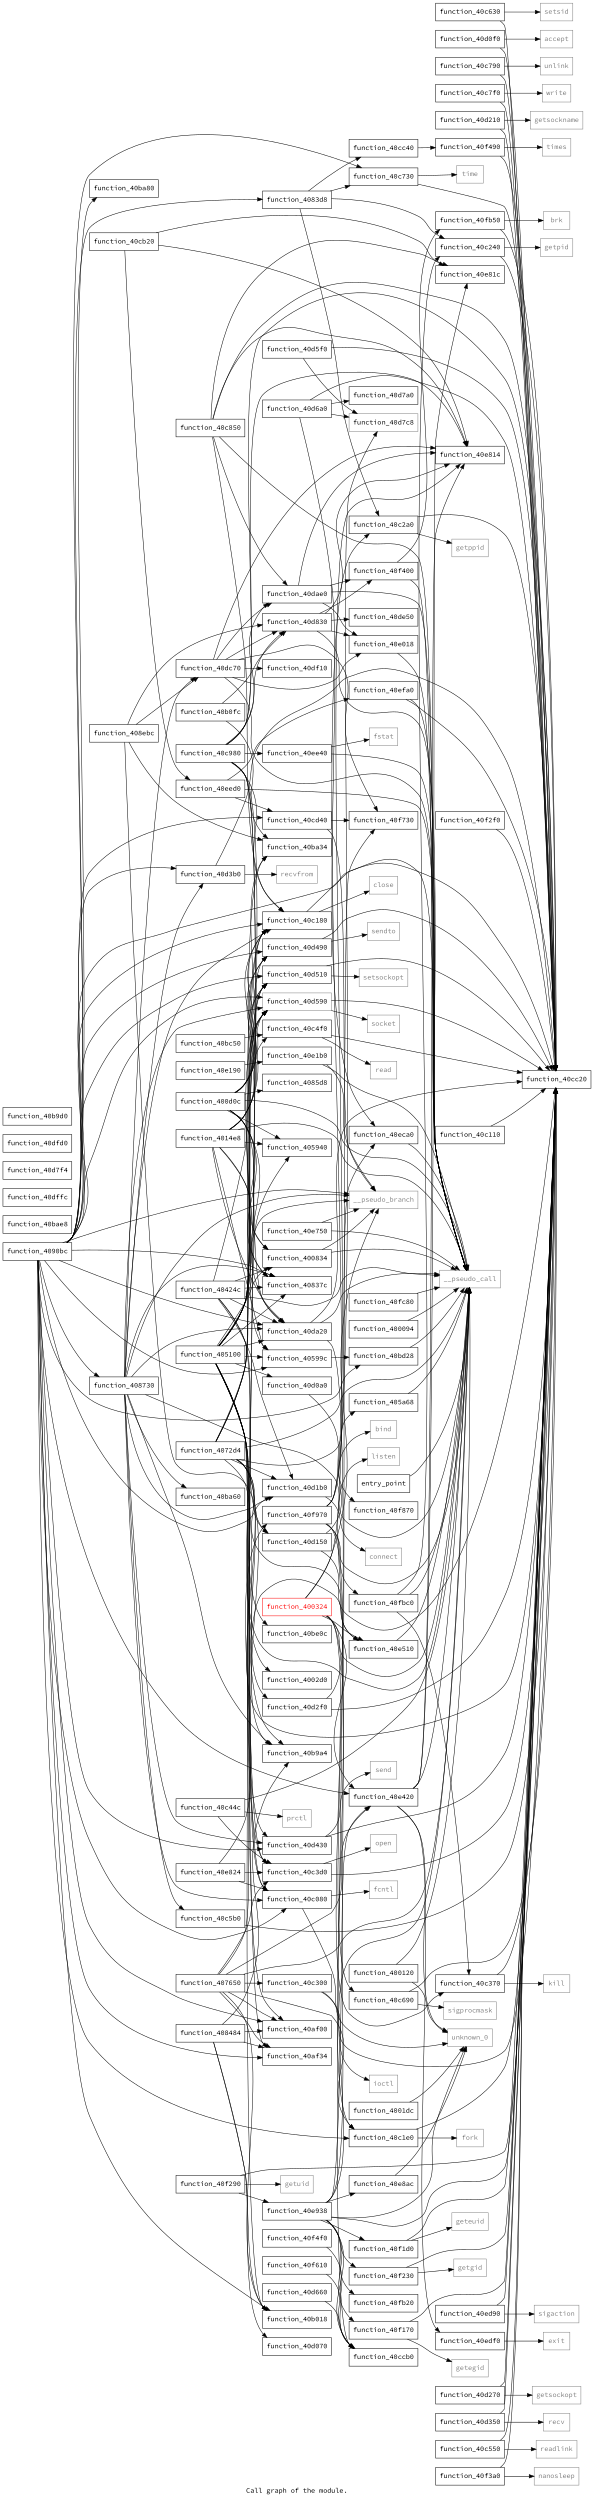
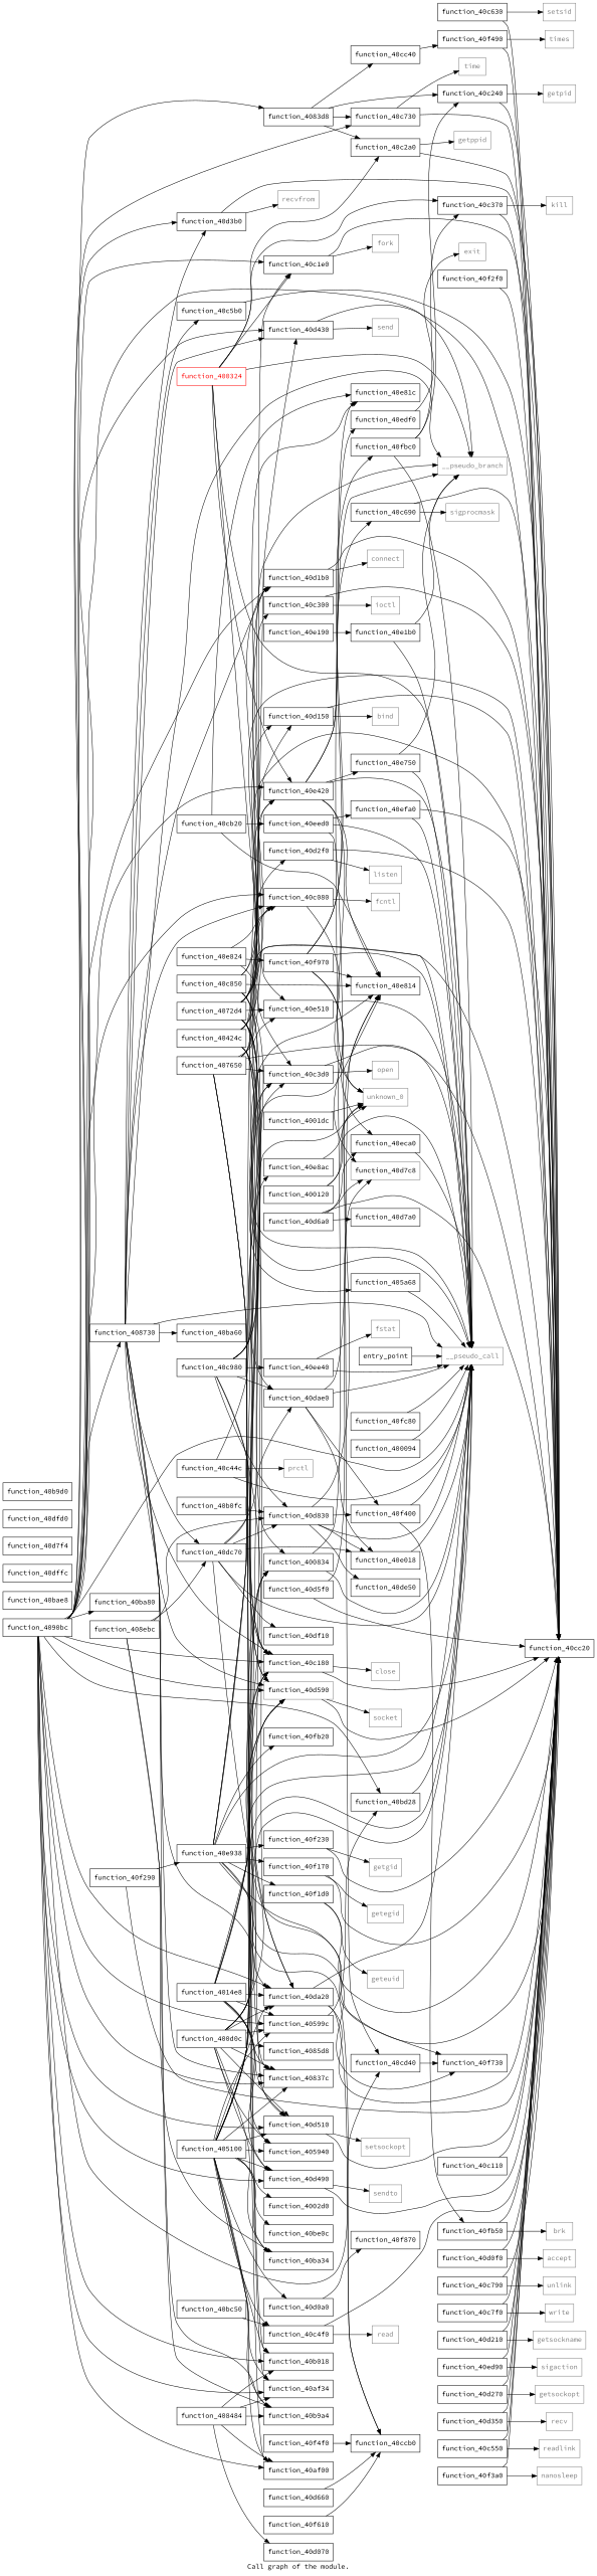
  digraph {
    fontname="Source Code Pro"
    label="Call graph of the module."
    rankdir=LR
    node [fontname="Source Code Pro" shape=record]
    edge [fontname="Source Code Pro"]
    n1 [label="{function_40c630}"]
    n2 [label="{function_40cc20}"]
    n3 [color=gray50 fontcolor=gray50 label="{setsid}"]
    n4 [label="{function_40efa0}"]
    n5 [color=gray50 fontcolor=gray50 label="{__pseudo_call}"]
    n6 [label="{function_40eed0}"]
    n7 [label="{function_40cd40}"]
    n8 [color=gray50 fontcolor=gray50 label="{__pseudo_branch}"]
    n9 [label="{function_40f730}"]
    n10 [label="{function_40ba80}"]
    n11 [label="{function_40bae8}"]
    n12 [label="{function_40edf0}"]
    n13 [color=gray50 fontcolor=gray50 label="{exit}"]
    n14 [label="{function_40bc50}"]
    n15 [label="{function_40c4f0}"]
    n16 [color=gray50 fontcolor=gray50 label="{read}"]
    n17 [label="{function_40bd28}"]
    n18 [label="{function_40be0c}"]
    n19 [label="{function_40c080}"]
    n20 [color=gray50 fontcolor=gray50 label="{unknown_0}"]
    n21 [color=gray50 fontcolor=gray50 label="{fcntl}"]
    n22 [label="{function_40c690}"]
    n23 [color=gray50 fontcolor=gray50 label="{sigprocmask}"]
    n24 [label="{function_40d0f0}"]
    n25 [color=gray50 fontcolor=gray50 label="{accept}"]
    n26 [label="{function_40dffc}"]
    n27 [label="{function_40d510}"]
    n28 [color=gray50 fontcolor=gray50 label="{setsockopt}"]
    n29 [label="{function_40c110}"]
    n30 [color=gray50 label="{function_40d590}"]
    n31 [color=gray50 fontcolor=gray50 label="{socket}"]
    n32 [label="{function_40d150}"]
    n33 [color=gray50 fontcolor=gray50 label="{bind}"]
    n34 [label="{function_40e018}"]
    n35 [label="{function_40c730}"]
    n36 [color=gray50 fontcolor=gray50 label="{time}"]
    n37 [label="{function_40d1b0}"]
    n38 [color=gray50 fontcolor=gray50 label="{connect}"]
    n39 [label="{function_40c180}"]
    n40 [color=gray50 fontcolor=gray50 label="{close}"]
    n41 [label="{function_40d5f0}"]
    n42 [color=gray50 label="{function_40d7c8}"]
    n43 [label="{function_40d660}"]
    n44 [label="{function_40ccb0}"]
    n45 [label="{function_40e190}"]
    n46 [label="{function_40e1b0}"]
    n47 [label="{function_40c790}"]
    n48 [color=gray50 fontcolor=gray50 label="{unlink}"]
    n49 [label="{function_40c1e0}"]
    n50 [color=gray50 fontcolor=gray50 label="{fork}"]
    n51 [label="{function_40d6a0}"]
    n52 [label="{function_40d7a0}"]
    n53 [label="{function_40eca0}"]
    n54 [label="{function_40c240}"]
    n55 [color=gray50 fontcolor=gray50 label="{getpid}"]
    n56 [label="{function_40c7f0}"]
    n57 [color=gray50 fontcolor=gray50 label="{write}"]
    n58 [label="{function_40c2a0}"]
    n59 [color=gray50 fontcolor=gray50 label="{getppid}"]
    n60 [label="{function_40d210}"]
    n61 [color=gray50 fontcolor=gray50 label="{getsockname}"]
    n62 [label="{function_40ed90}"]
    n63 [color=gray50 fontcolor=gray50 label="{sigaction}"]
    n64 [label="{function_40c300}"]
    n65 [color=gray50 fontcolor=gray50 label="{ioctl}"]
    n66 [label="{function_40c850}"]
    n67 [label="{function_40e814}"]
    n68 [label="{function_40e81c}"]
    n69 [label="{function_40dae0}"]
    n70 [label="{function_40f400}"]
    n71 [label="{function_40d7f4}"]
    n72 [label="{function_40c980}"]
    n73 [label="{function_40ee40}"]
    n74 [label="{function_40d830}"]
    n75 [label="{function_40da20}"]
    n76 [label="{function_40c3d0}"]
    n77 [color=gray50 fontcolor=gray50 label="{fstat}"]
    n78 [label="{function_40de50}"]
    n79 [color=gray50 fontcolor=gray50 label="{open}"]
    n80 [label="{function_40ba60}"]
    n81 [label="{function_40fb50}"]
    n82 [label="{function_40cb20}"]
    n83 [label="{function_40e420}"]
    n84 [label="{function_40e750}"]
    n85 [label="{function_40d270}"]
    n86 [color=gray50 fontcolor=gray50 label="{getsockopt}"]
    n87 [label="{function_40e510}"]
    n88 [label="{function_40d2f0}"]
    n89 [color=gray50 fontcolor=gray50 label="{listen}"]
    n90 [label="{function_40d350}"]
    n91 [color=gray50 fontcolor=gray50 label="{recv}"]
    n92 [label="{function_40e824}"]
    n93 [label="{function_40f970}"]
    n94 [label="{function_40fbc0}"]
    n95 [label="{function_40e8ac}"]
    n96 [label="{function_40d3b0}"]
    n97 [color=gray50 fontcolor=gray50 label="{recvfrom}"]
    n98 [label="{function_40d430}"]
    n99 [color=gray50 fontcolor=gray50 label="{send}"]
    n100 [label="{function_40e938}"]
    n101 [label="{function_40f170}"]
    n102 [label="{function_40f1d0}"]
    n103 [label="{function_40f230}"]
    n104 [label="{function_40fb20}"]
    n105 [color=gray50 fontcolor=gray50 label="{getegid}"]
    n106 [color=gray50 fontcolor=gray50 label="{geteuid}"]
    n107 [color=gray50 fontcolor=gray50 label="{getgid}"]
    n108 [label="{function_40f290}"]
-   n109 [color=gray50 fontcolor=gray50 label="{getuid}"]
    n110 [label="{function_40d490}"]
    n111 [color=gray50 fontcolor=gray50 label="{sendto}"]
    n112 [label="{function_40c370}"]
    n113 [color=gray50 fontcolor=gray50 label="{kill}"]
    n114 [label="{function_40cc40}"]
    n115 [label="{function_40f490}"]
    n116 [color=gray50 fontcolor=gray50 label="{times}"]
    n117 [label="{function_40c44c}"]
    n118 [color=gray50 fontcolor=gray50 label="{prctl}"]
    n119 [label="{function_40dc70}"]
    n120 [label="{function_40df10}"]
    n121 [label="{function_40d070}"]
    n122 [label="{function_40c550}"]
    n123 [color=gray50 fontcolor=gray50 label="{readlink}"]
    n124 [label="{function_40c5b0}"]
    n125 [label="{function_40d0a0}"]
    n126 [label="{function_40f870}"]
    n127 [label="{function_40dfd0}"]
    n128 [color=gray50 fontcolor=gray50 label="{brk}"]
    n129 [label="{function_40f4f0}"]
    n130 [label="{function_40f610}"]
    n131 [label="{function_40f2f0}"]
    n132 [label="{function_40f3a0}"]
    n133 [color=gray50 fontcolor=gray50 label="{nanosleep}"]
    n134 [label="{function_40fc80}"]
    n135 [label="{function_400094}"]
    n136 [label="{function_400120}"]
    n137 [label="{function_4001dc}"]
    n138 [label="{entry_point}"]
    n139 [label="{function_4002d0}"]
    n140 [color=red fontcolor=red label="{function_400324}"]
    n141 [label="{function_400834}"]
    n142 [label="{function_407650}"]
    n143 [label="{function_40af00}"]
    n144 [label="{function_40af34}"]
    n145 [label="{function_40b018}"]
    n146 [label="{function_400d0c}"]
    n147 [label="{function_405940}"]
    n148 [label="{function_40599c}"]
    n149 [label="{function_40837c}"]
    n150 [label="{function_4085d8}"]
    n151 [label="{function_40ba34}"]
    n152 [label="{function_4014e8}"]
    n153 [label="{function_40424c}"]
    n154 [label="{function_405100}"]
    n155 [label="{function_40b9a4}"]
    n156 [label="{function_405a68}"]
    n157 [label="{function_4072d4}"]
    n158 [label="{function_4083d8}"]
    n159 [label="{function_408484}"]
    n160 [label="{function_408730}"]
    n161 [label="{function_408ebc}"]
    n162 [label="{function_4090bc}"]
    n163 [label="{function_40b0fc}"]
    n164 [label="{function_40b9d0}"]
    n1 -> n2
    n1 -> n3
    n4 -> n2
    n4 -> n5
    n6 -> n4
    n6 -> n5
    n6 -> n7
-   n7 -> n8
    n7 -> n9
    n12 -> n13
    n14 -> n15
    n15 -> n2
    n15 -> n16
    n17 -> n5
    n19 -> n20
    n19 -> n21
    n22 -> n2
    n22 -> n23
    n24 -> n2
    n24 -> n25
    n27 -> n2
    n27 -> n28
    n29 -> n2
    n30 -> n2
    n30 -> n31
    n32 -> n2
    n32 -> n33
    n34 -> n5
    n35 -> n2
    n35 -> n36
+   n37 -> n2
    n37 -> n38
    n39 -> n2
    n39 -> n40
    n41 -> n2
    n41 -> n42
    n43 -> n44
    n45 -> n46
    n46 -> n5
    n46 -> n8
    n47 -> n2
    n47 -> n48
    n49 -> n2
    n49 -> n50
    n51 -> n2
    n51 -> n42
    n51 -> n52
    n51 -> n53
    n53 -> n5
    n54 -> n2
    n54 -> n55
    n56 -> n2
    n56 -> n57
    n58 -> n2
    n58 -> n59
    n60 -> n2
    n60 -> n61
    n62 -> n2
    n62 -> n63
    n64 -> n2
    n64 -> n65
    n66 -> n2
    n66 -> n5
    n66 -> n39
    n66 -> n67
    n66 -> n68
    n66 -> n69
    n69 -> n5
    n69 -> n34
    n69 -> n67
    n69 -> n70
    n70 -> n5
    n70 -> n81
    n72 -> n2
    n72 -> n19
    n72 -> n39
    n72 -> n67
    n72 -> n69
    n72 -> n73
    n72 -> n74
    n72 -> n75
    n72 -> n76
    n73 -> n5
    n73 -> n77
    n74 -> n5
    n74 -> n34
    n74 -> n67
    n74 -> n70
    n74 -> n78
    n75 -> n2
    n75 -> n5
    n75 -> n44
    n76 -> n2
    n76 -> n79
    n81 -> n2
    n81 -> n128
    n82 -> n6
    n82 -> n67
    n82 -> n68
    n83 -> n5
    n83 -> n12
    n83 -> n20
    n83 -> n67
    n83 -> n68
+   n83 -> n84
    n84 -> n5
    n84 -> n8
    n85 -> n2
    n85 -> n86
    n87 -> n5
    n88 -> n2
    n88 -> n89
    n90 -> n2
    n90 -> n91
    n92 -> n19
    n92 -> n76
    n92 -> n93
    n93 -> n5
    n93 -> n22
    n93 -> n42
    n93 -> n53
    n93 -> n67
    n93 -> n94
    n94 -> n5
    n94 -> n54
    n94 -> n112
    n95 -> n20
    n96 -> n2
    n96 -> n97
    n98 -> n2
    n98 -> n99
    n100 -> n2
    n100 -> n5
    n100 -> n9
    n100 -> n20
    n100 -> n44
    n100 -> n83
    n100 -> n95
    n100 -> n101
    n100 -> n102
    n100 -> n103
    n100 -> n104
    n101 -> n2
    n101 -> n105
    n102 -> n2
    n102 -> n106
    n103 -> n2
    n103 -> n107
    n108 -> n2
    n108 -> n100
-   n108 -> n109
    n110 -> n2
    n110 -> n111
    n112 -> n2
    n112 -> n113
    n114 -> n115
    n115 -> n2
    n115 -> n116
    n117 -> n5
    n117 -> n76
    n117 -> n118
    n119 -> n5
    n119 -> n9
    n119 -> n34
    n119 -> n67
    n119 -> n69
    n119 -> n74
    n119 -> n120
    n122 -> n2
    n122 -> n123
    n124 -> n2
    n125 -> n126
    n129 -> n44
    n130 -> n44
    n131 -> n2
    n132 -> n2
    n132 -> n133
    n134 -> n5
    n135 -> n5
    n136 -> n5
    n136 -> n20
    n137 -> n20
    n138 -> n5
    n140 -> n5
    n140 -> n8
    n140 -> n49
    n140 -> n58
    n140 -> n83
    n140 -> n87
    n140 -> n112
    n141 -> n5
    n141 -> n8
    n142 -> n5
    n142 -> n49
    n142 -> n64
    n142 -> n76
    n142 -> n83
    n142 -> n87
    n142 -> n143
    n142 -> n144
    n142 -> n145
    n146 -> n5
    n146 -> n27
    n146 -> n30
    n146 -> n39
    n146 -> n75
    n146 -> n110
    n146 -> n141
    n146 -> n147
    n146 -> n148
    n146 -> n149
    n146 -> n150
    n146 -> n151
    n148 -> n17
    n152 -> n5
    n152 -> n27
    n152 -> n30
    n152 -> n39
    n152 -> n75
    n152 -> n110
    n152 -> n141
    n152 -> n147
    n152 -> n148
    n152 -> n149
    n153 -> n5
    n153 -> n30
    n153 -> n32
    n153 -> n37
    n153 -> n75
    n153 -> n98
    n153 -> n141
    n153 -> n149
    n154 -> n5
    n154 -> n15
    n154 -> n18
    n154 -> n27
    n154 -> n30
    n154 -> n39
    n154 -> n75
    n154 -> n76
    n154 -> n110
    n154 -> n125
    n154 -> n139
    n154 -> n141
    n154 -> n143
    n154 -> n144
    n154 -> n145
    n154 -> n147
    n154 -> n148
    n154 -> n149
    n154 -> n151
    n154 -> n155
    n156 -> n5
    n157 -> n2
    n157 -> n5
    n157 -> n8
    n157 -> n19
    n157 -> n27
    n157 -> n30
    n157 -> n32
    n157 -> n37
    n157 -> n39
    n157 -> n87
    n157 -> n88
    n157 -> n156
    n158 -> n35
    n158 -> n54
    n158 -> n58
    n158 -> n114
    n159 -> n121
    n159 -> n143
    n159 -> n144
    n159 -> n145
    n159 -> n155
    n160 -> n5
    n160 -> n8
    n160 -> n19
    n160 -> n30
    n160 -> n37
    n160 -> n39
    n160 -> n75
    n160 -> n80
    n160 -> n96
    n160 -> n98
    n160 -> n119
    n160 -> n124
    n160 -> n149
    n160 -> n155
    n161 -> n74
    n161 -> n119
    n161 -> n151
    n161 -> n155
    n162 -> n5
    n162 -> n7
    n162 -> n8
    n162 -> n10
    n162 -> n17
    n162 -> n19
    n162 -> n27
    n162 -> n30
    n162 -> n35
    n162 -> n37
    n162 -> n39
    n162 -> n49
    n162 -> n75
    n162 -> n83
    n162 -> n96
    n162 -> n98
    n162 -> n110
    n162 -> n143
    n162 -> n144
    n162 -> n145
    n162 -> n148
    n162 -> n149
    n162 -> n158
    n162 -> n160
    n163 -> n74
-   n163 -> n151
  }
